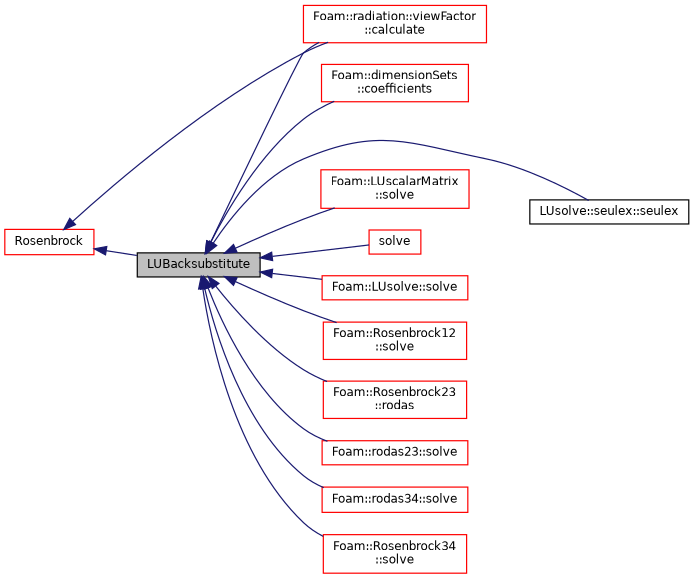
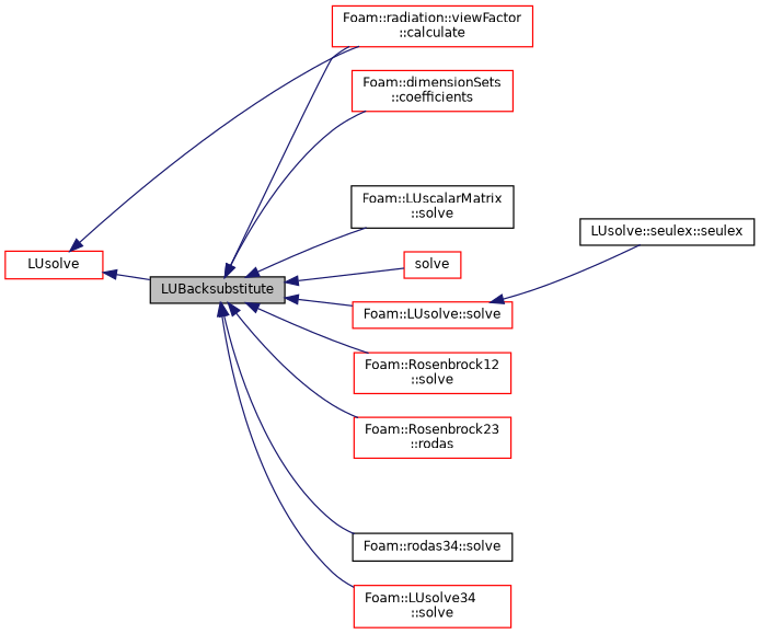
  digraph {
    rankdir=LR
    node [color=red fontname=Helvetica fontsize=10 shape=record]
    edge [color=midnightblue dir=back fontname=Helvetica fontsize=10 labelfontname=Helvetica labelfontsize=10 style=solid]
    n1 [color=black fillcolor=grey75 fontcolor=black height=0.2 label=LUBacksubstitute style=filled width=0.4]
    n2 [height=0.2 label="Foam::radiation::viewFactor\l::calculate" width=0.4]
    n3 [height=0.2 label="Foam::dimensionSets\l::coefficients" width=0.4]
    n4 [color=black height=0.2 label="LUsolve::seulex::seulex" width=0.4]
-   n5 [height=0.2 label="Foam::LUscalarMatrix\l::solve" width=0.4]
+   n5 [color=black height=0.2 label="Foam::LUscalarMatrix\l::solve" width=0.4]
    n6 [height=0.2 label=solve width=0.4]
    n7 [height=0.2 label="Foam::LUsolve::solve" width=0.4]
    n8 [height=0.2 label="Foam::Rosenbrock12\l::solve" width=0.4]
    n9 [height=0.2 label="Foam::Rosenbrock23\l::rodas" width=0.4]
-   n10 [height=0.2 label="Foam::rodas23::solve" width=0.4]
-   n11 [height=0.2 label="Foam::rodas34::solve" width=0.4]
-   n12 [height=0.2 label="Foam::Rosenbrock34\l::solve" width=0.4]
-   n13 [height=0.2 label=Rosenbrock width=0.4]
+   n11 [color=black height=0.2 label="Foam::rodas34::solve" width=0.4]
+   n12 [height=0.2 label="Foam::LUsolve34\l::solve" width=0.4]
+   n13 [height=0.2 label=LUsolve width=0.4]
    n1 -> n2
    n1 -> n3
-   n1 -> n4
+   n7 -> n4
    n1 -> n5
    n1 -> n6
    n1 -> n7
    n1 -> n8
    n1 -> n9
-   n1 -> n10
    n1 -> n11
    n1 -> n12
    n13 -> n1
    n13 -> n2
  }
